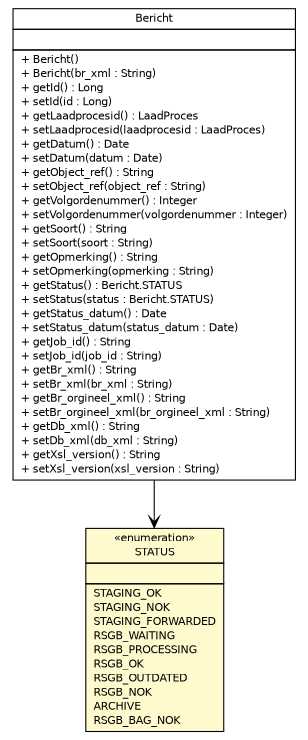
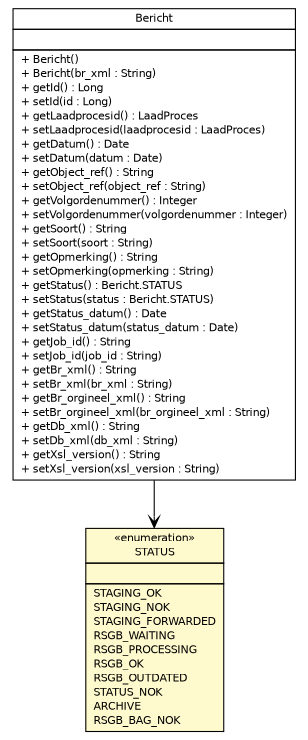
  digraph {
    nodesep=0.25
    ranksep=0.5
    node [fontcolor=black fontname=Helvetica fontsize=10.0 shape=plaintext]
    n1 [label=<<table title="nl.b3p.brmo.persistence.staging.Bericht" border="0" cellborder="1" cellspacing="0" cellpadding="2" port="p" href="./Bericht.html"> 		<tr><td><table border="0" cellspacing="0" cellpadding="1"> <tr><td align="center" balign="center"> Bericht </td></tr> 		</table></td></tr> 		<tr><td><table border="0" cellspacing="0" cellpadding="1"> <tr><td align="left" balign="left">  </td></tr> 		</table></td></tr> 		<tr><td><table border="0" cellspacing="0" cellpadding="1"> <tr><td align="left" balign="left"> + Bericht() </td></tr> <tr><td align="left" balign="left"> + Bericht(br_xml : String) </td></tr> <tr><td align="left" balign="left"> + getId() : Long </td></tr> <tr><td align="left" balign="left"> + setId(id : Long) </td></tr> <tr><td align="left" balign="left"> + getLaadprocesid() : LaadProces </td></tr> <tr><td align="left" balign="left"> + setLaadprocesid(laadprocesid : LaadProces) </td></tr> <tr><td align="left" balign="left"> + getDatum() : Date </td></tr> <tr><td align="left" balign="left"> + setDatum(datum : Date) </td></tr> <tr><td align="left" balign="left"> + getObject_ref() : String </td></tr> <tr><td align="left" balign="left"> + setObject_ref(object_ref : String) </td></tr> <tr><td align="left" balign="left"> + getVolgordenummer() : Integer </td></tr> <tr><td align="left" balign="left"> + setVolgordenummer(volgordenummer : Integer) </td></tr> <tr><td align="left" balign="left"> + getSoort() : String </td></tr> <tr><td align="left" balign="left"> + setSoort(soort : String) </td></tr> <tr><td align="left" balign="left"> + getOpmerking() : String </td></tr> <tr><td align="left" balign="left"> + setOpmerking(opmerking : String) </td></tr> <tr><td align="left" balign="left"> + getStatus() : Bericht.STATUS </td></tr> <tr><td align="left" balign="left"> + setStatus(status : Bericht.STATUS) </td></tr> <tr><td align="left" balign="left"> + getStatus_datum() : Date </td></tr> <tr><td align="left" balign="left"> + setStatus_datum(status_datum : Date) </td></tr> <tr><td align="left" balign="left"> + getJob_id() : String </td></tr> <tr><td align="left" balign="left"> + setJob_id(job_id : String) </td></tr> <tr><td align="left" balign="left"> + getBr_xml() : String </td></tr> <tr><td align="left" balign="left"> + setBr_xml(br_xml : String) </td></tr> <tr><td align="left" balign="left"> + getBr_orgineel_xml() : String </td></tr> <tr><td align="left" balign="left"> + setBr_orgineel_xml(br_orgineel_xml : String) </td></tr> <tr><td align="left" balign="left"> + getDb_xml() : String </td></tr> <tr><td align="left" balign="left"> + setDb_xml(db_xml : String) </td></tr> <tr><td align="left" balign="left"> + getXsl_version() : String </td></tr> <tr><td align="left" balign="left"> + setXsl_version(xsl_version : String) </td></tr> 		</table></td></tr> 		</table>>]
-   n2 [label=<<table title="nl.b3p.brmo.persistence.staging.Bericht.STATUS" border="0" cellborder="1" cellspacing="0" cellpadding="2" port="p" bgcolor="lemonChiffon" href="./Bericht.STATUS.html"> 		<tr><td><table border="0" cellspacing="0" cellpadding="1"> <tr><td align="center" balign="center"> &#171;enumeration&#187; </td></tr> <tr><td align="center" balign="center"> STATUS </td></tr> 		</table></td></tr> 		<tr><td><table border="0" cellspacing="0" cellpadding="1"> <tr><td align="left" balign="left">  </td></tr> 		</table></td></tr> 		<tr><td><table border="0" cellspacing="0" cellpadding="1"> <tr><td align="left" balign="left"> STAGING_OK </td></tr> <tr><td align="left" balign="left"> STAGING_NOK </td></tr> <tr><td align="left" balign="left"> STAGING_FORWARDED </td></tr> <tr><td align="left" balign="left"> RSGB_WAITING </td></tr> <tr><td align="left" balign="left"> RSGB_PROCESSING </td></tr> <tr><td align="left" balign="left"> RSGB_OK </td></tr> <tr><td align="left" balign="left"> RSGB_OUTDATED </td></tr> <tr><td align="left" balign="left"> RSGB_NOK </td></tr> <tr><td align="left" balign="left"> ARCHIVE </td></tr> <tr><td align="left" balign="left"> RSGB_BAG_NOK </td></tr> 		</table></td></tr> 		</table>>]
+   n2 [label=<<table title="nl.b3p.brmo.persistence.staging.Bericht.STATUS" border="0" cellborder="1" cellspacing="0" cellpadding="2" port="p" bgcolor="lemonChiffon" href="./Bericht.STATUS.html"> 		<tr><td><table border="0" cellspacing="0" cellpadding="1"> <tr><td align="center" balign="center"> &#171;enumeration&#187; </td></tr> <tr><td align="center" balign="center"> STATUS </td></tr> 		</table></td></tr> 		<tr><td><table border="0" cellspacing="0" cellpadding="1"> <tr><td align="left" balign="left">  </td></tr> 		</table></td></tr> 		<tr><td><table border="0" cellspacing="0" cellpadding="1"> <tr><td align="left" balign="left"> STAGING_OK </td></tr> <tr><td align="left" balign="left"> STAGING_NOK </td></tr> <tr><td align="left" balign="left"> STAGING_FORWARDED </td></tr> <tr><td align="left" balign="left"> RSGB_WAITING </td></tr> <tr><td align="left" balign="left"> RSGB_PROCESSING </td></tr> <tr><td align="left" balign="left"> RSGB_OK </td></tr> <tr><td align="left" balign="left"> RSGB_OUTDATED </td></tr> <tr><td align="left" balign="left"> STATUS_NOK </td></tr> <tr><td align="left" balign="left"> ARCHIVE </td></tr> <tr><td align="left" balign="left"> RSGB_BAG_NOK </td></tr> 		</table></td></tr> 		</table>>]
    n1 -> n2 [arrowhead=open color=black fontcolor=black fontname=Helvetica fontsize=10.0 headport=p labelfontname=Helvetica labelfontsize=10 tailport=p]
  }
